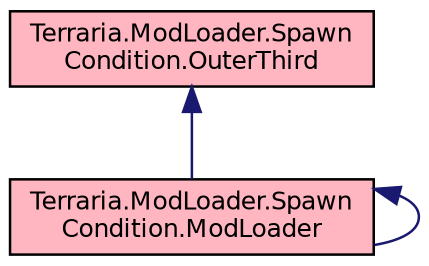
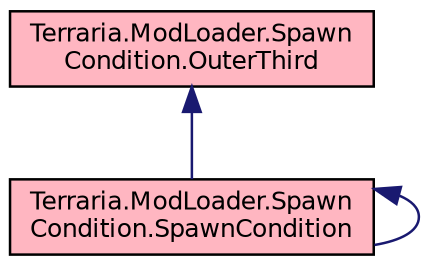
  digraph {
    rankdir=TB
    node [color=black fillcolor=lightpink fontname=Helvetica fontsize=10 shape=record style=filled]
    edge [color=midnightblue dir=back fontname=Helvetica fontsize=10 labelfontname=Helvetica labelfontsize=10 style=solid]
    n1 [fontcolor=black height=0.2 label="Terraria.ModLoader.Spawn\lCondition.OuterThird" width=0.4]
-   n2 [height=0.2 label="Terraria.ModLoader.Spawn\lCondition.ModLoader" width=0.4]
+   n2 [height=0.2 label="Terraria.ModLoader.Spawn\lCondition.SpawnCondition" width=0.4]
    n1 -> n2
    n2 -> n2
  }
